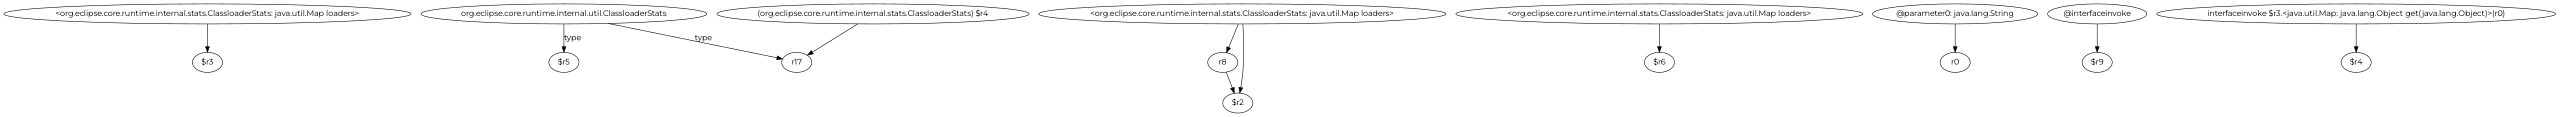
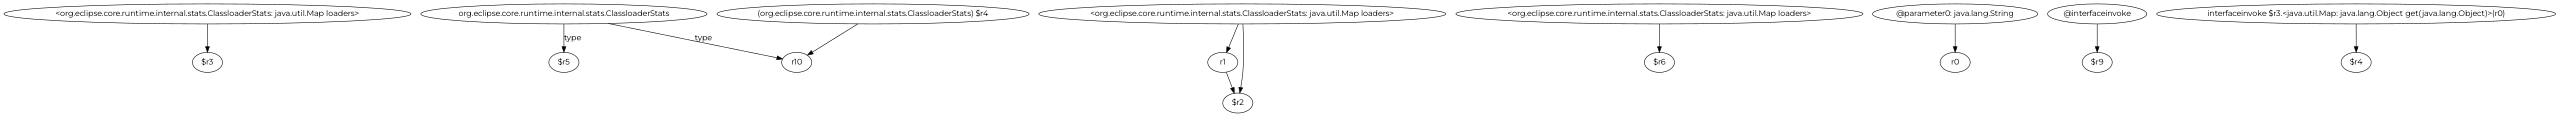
  digraph {
    fontname=Montserrat
    node [fontname=Montserrat]
    edge [fontname=Montserrat]
    n1 [label="<org.eclipse.core.runtime.internal.stats.ClassloaderStats: java.util.Map loaders>"]
    n2 [label="$r3"]
-   n3 [label="org.eclipse.core.runtime.internal.util.ClassloaderStats"]
-   n4 [label=r17]
+   n3 [label="org.eclipse.core.runtime.internal.stats.ClassloaderStats"]
+   n4 [label=r10]
    n5 [label="$r5"]
    n6 [label="<org.eclipse.core.runtime.internal.stats.ClassloaderStats: java.util.Map loaders>"]
-   n7 [label=r8]
+   n7 [label=r1]
    n8 [label="$r2"]
    n9 [label="<org.eclipse.core.runtime.internal.stats.ClassloaderStats: java.util.Map loaders>"]
    n10 [label="$r6"]
    n11 [label="(org.eclipse.core.runtime.internal.stats.ClassloaderStats) $r4"]
    n12 [label="@parameter0: java.lang.String"]
    n13 [label=r0]
    n14 [label="@interfaceinvoke"]
    n15 [label="$r9"]
    n16 [label="interfaceinvoke $r3.<java.util.Map: java.lang.Object get(java.lang.Object)>(r0)"]
    n17 [label="$r4"]
    n1 -> n2
    n3 -> n4 [label=type]
    n3 -> n5 [label=type]
    n6 -> n7
    n6 -> n8
    n7 -> n8
    n9 -> n10
    n11 -> n4
    n12 -> n13
    n14 -> n15
    n16 -> n17
  }
